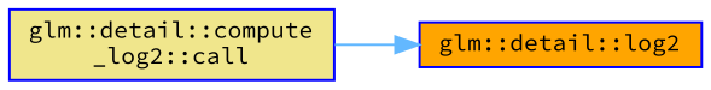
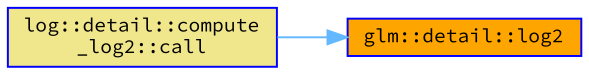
  digraph {
    rankdir=LR
    fontname="Source Code Pro"
    node [color=blue fontname="Source Code Pro" fontsize=10 shape=box style=filled]
-   n1 [fillcolor=khaki fontcolor=black height=0.2 label="glm::detail::compute\l_log2::call" width=0.4]
+   n1 [fillcolor=khaki fontcolor=black height=0.2 label="log::detail::compute\l_log2::call" width=0.4]
    n2 [fillcolor=orange height=0.2 label="glm::detail::log2" width=0.4]
    n1 -> n2 [color=steelblue1 fontname="Source Code Pro" fontsize=10 labelfontname=Helvetica labelfontsize=10 style=solid]
  }
